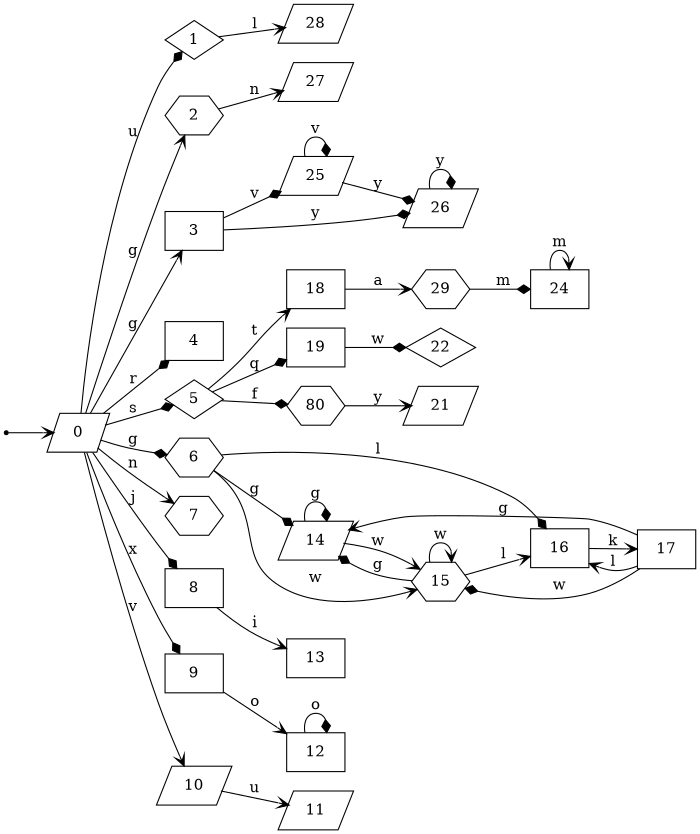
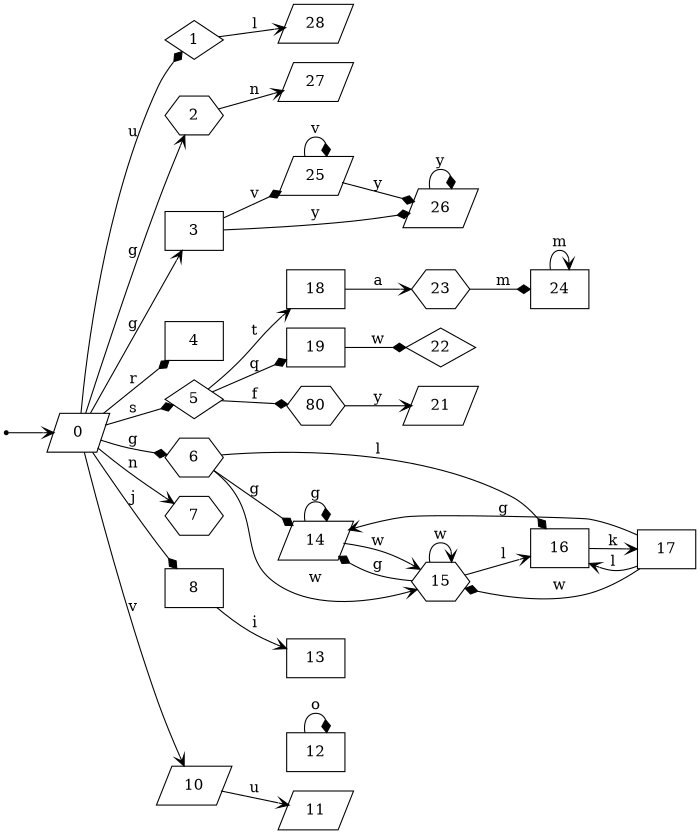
  digraph {
    rankdir=LR
    node [shape=box]
    edge [arrowhead=vee]
    dummy0 [shape=point]
    0 [shape=parallelogram]
    1 [shape=diamond]
    2 [shape=hexagon]
    3
    4
    5 [shape=diamond]
    6 [shape=hexagon]
    7 [shape=hexagon]
    8
-   9
    10 [shape=parallelogram]
    28 [shape=parallelogram]
    27 [shape=parallelogram]
    25 [shape=parallelogram]
    26 [shape=parallelogram]
    18
    19
    n19 [label=80 shape=hexagon]
    14 [shape=parallelogram]
    15 [shape=hexagon]
    16
    13
    12
    11 [shape=parallelogram]
-   23 [shape=hexagon label=29]
+   23 [shape=hexagon]
    22 [shape=diamond]
    21 [shape=parallelogram]
    17
    24
    dummy0 -> 0
    0 -> 1 [arrowhead=diamond label=u]
    0 -> 2 [label=g]
    0 -> 3 [label=g]
    0 -> 4 [arrowhead=diamond label=r]
    0 -> 5 [arrowhead=diamond label=s]
    0 -> 6 [arrowhead=diamond label=g]
    0 -> 7 [label=n]
    0 -> 8 [arrowhead=diamond label=j]
-   0 -> 9 [arrowhead=diamond label=x]
    0 -> 10 [label=v]
    1 -> 28 [label=l]
    2 -> 27 [label=n]
    3 -> 25 [arrowhead=diamond label=v]
    3 -> 26 [arrowhead=diamond label=y]
    5 -> 18 [label=t]
    5 -> 19 [arrowhead=diamond label=q]
    5 -> n19 [arrowhead=diamond label=f]
    6 -> 14 [arrowhead=diamond label=g]
    6 -> 15 [label=w]
    6 -> 16 [arrowhead=diamond label=l]
    8 -> 13 [label=i]
-   9 -> 12 [label=o]
    10 -> 11 [label=u]
    25 -> 25 [arrowhead=diamond label=v]
    25 -> 26 [arrowhead=diamond label=y]
    26 -> 26 [arrowhead=diamond label=y]
    18 -> 23 [label=a]
    19 -> 22 [arrowhead=diamond label=w]
    n19 -> 21 [label=y]
    14 -> 14 [arrowhead=diamond label=g]
    14 -> 15 [label=w]
    15 -> 14 [arrowhead=diamond label=g]
    15 -> 15 [label=w]
    15 -> 16 [label=l]
    16 -> 17 [label=k]
    12 -> 12 [arrowhead=diamond label=o]
    23 -> 24 [arrowhead=diamond label=m]
    17 -> 14 [label=g]
    17 -> 15 [arrowhead=diamond label=w]
    17 -> 16 [label=l]
    24 -> 24 [label=m]
  }
